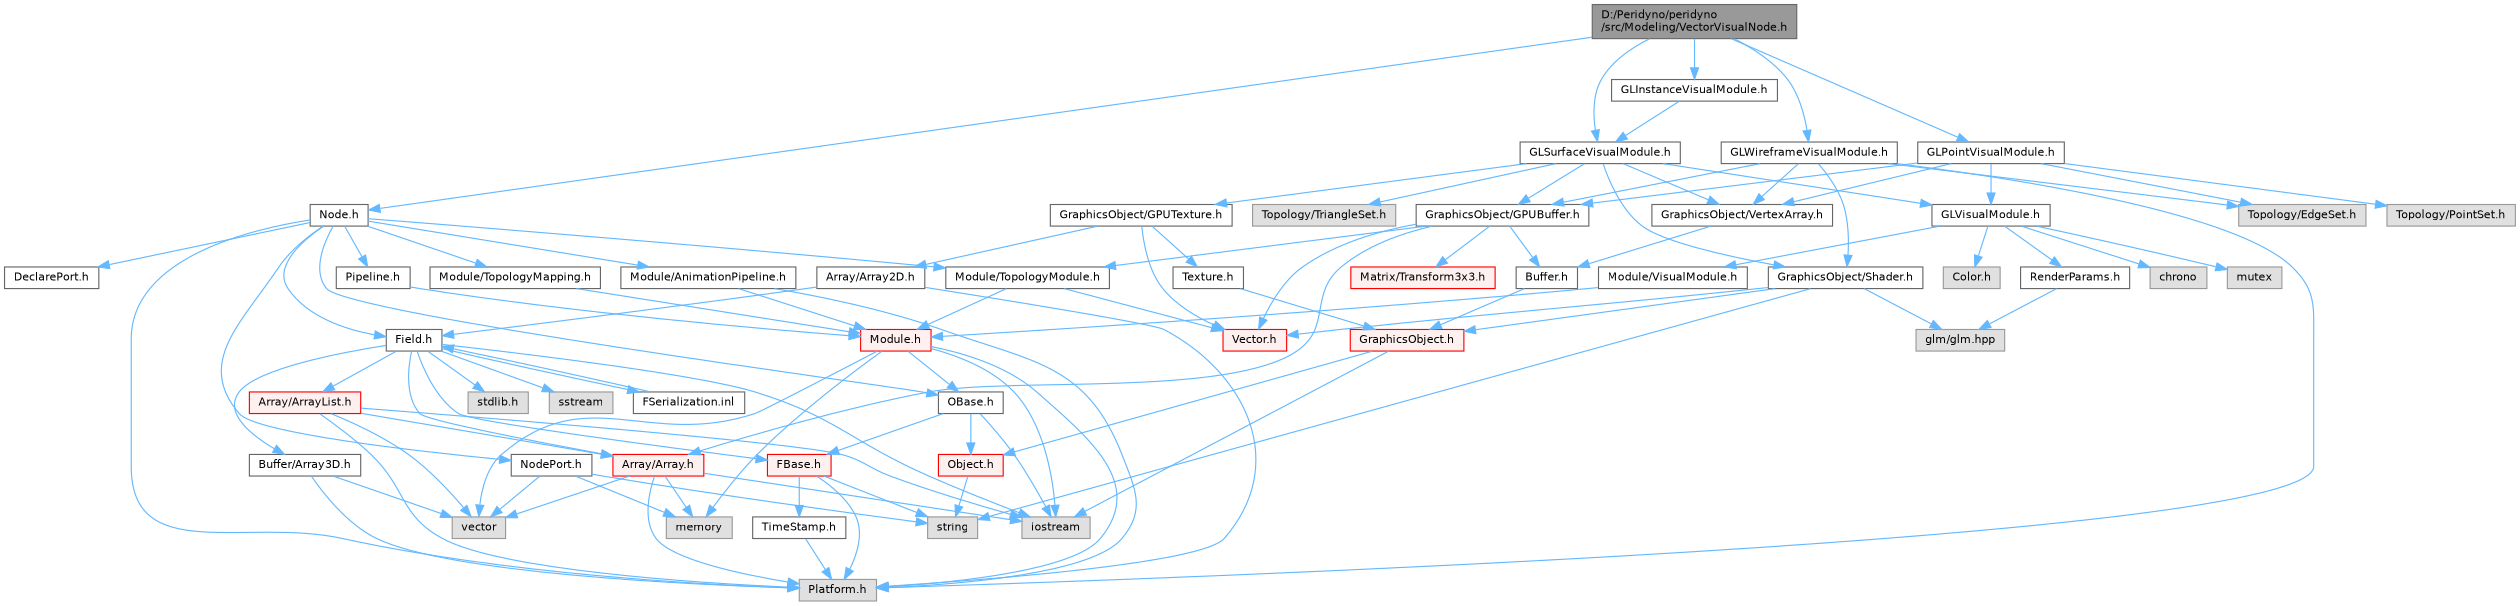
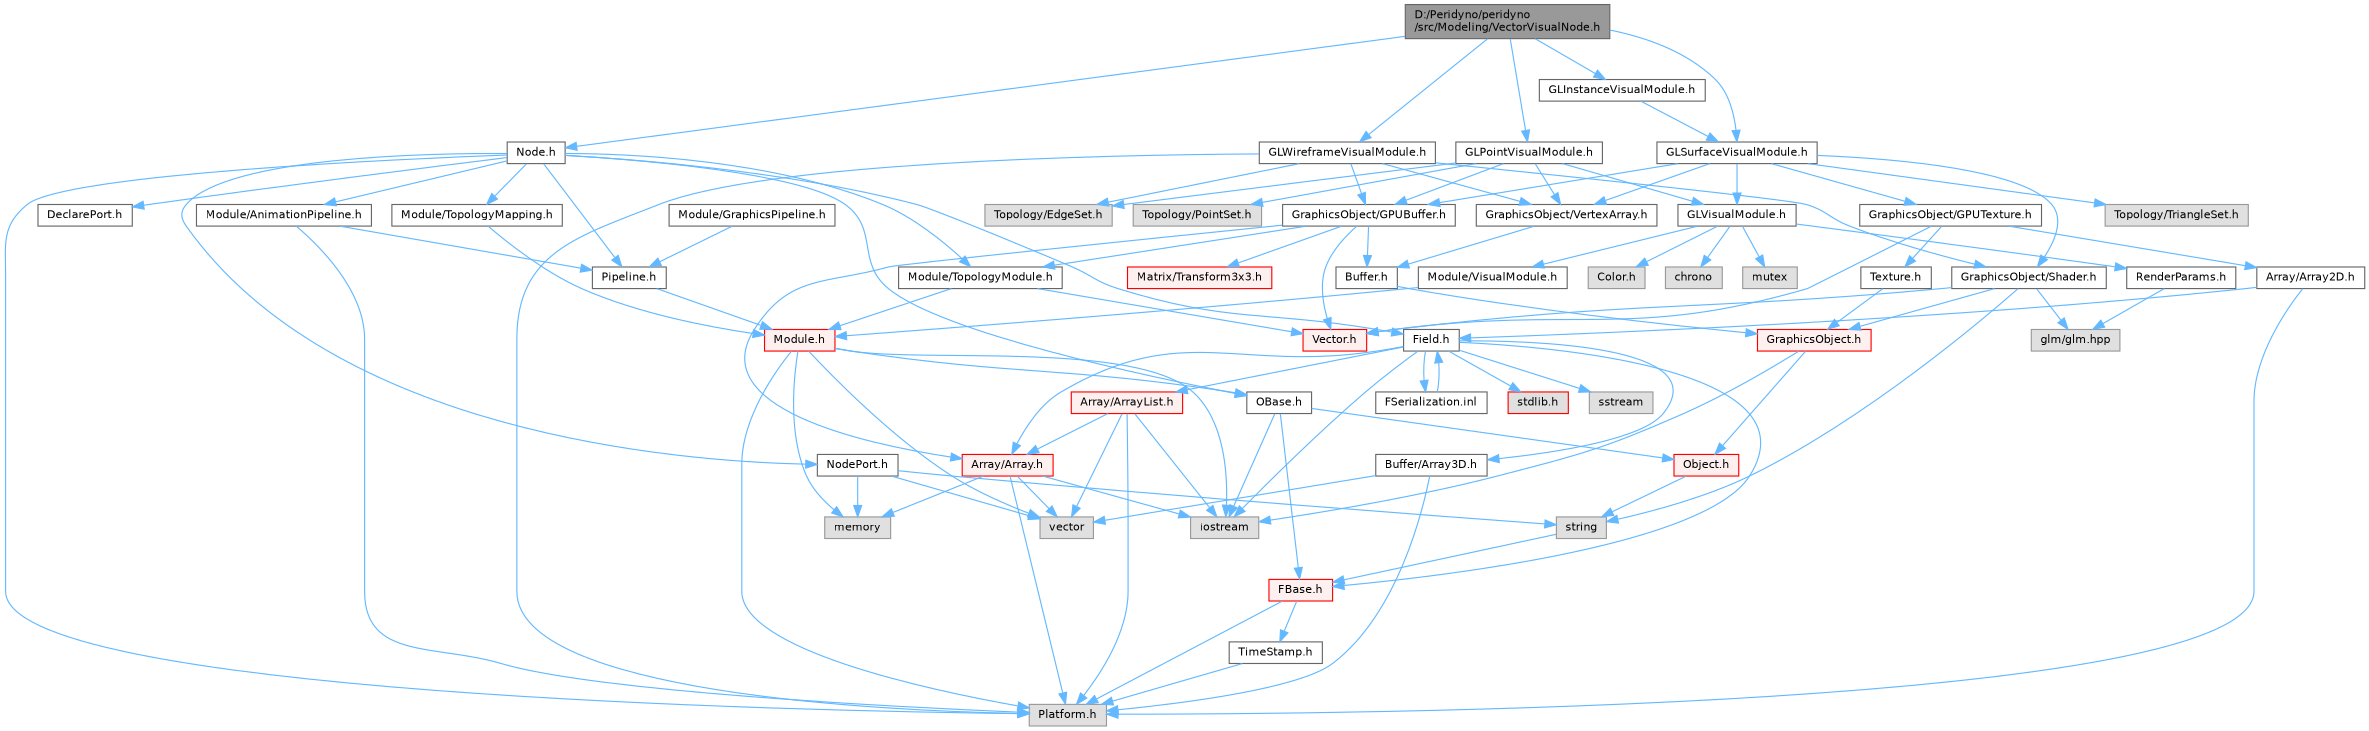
  digraph {
    node [color=grey40 fillcolor=white fontname=Helvetica fontsize=10 shape=box style=filled]
    edge [color=steelblue1 fontname=Helvetica fontsize=10 labelfontname=Helvetica labelfontsize=10 style=solid]
    n1 [color=gray40 fillcolor=grey60 fontcolor=black height=0.2 label="D:/Peridyno/peridyno\l/src/Modeling/VectorVisualNode.h" width=0.4]
    n2 [height=0.2 label="Node.h" width=0.4]
    n3 [height=0.2 label="GLWireframeVisualModule.h" width=0.4]
    n4 [height=0.2 label="GLPointVisualModule.h" width=0.4]
    n5 [height=0.2 label="GLSurfaceVisualModule.h" width=0.4]
    n6 [height=0.2 label="GLInstanceVisualModule.h" width=0.4]
    n7 [height=0.2 label="OBase.h" width=0.4]
    n8 [color=grey60 fillcolor="#E0E0E0" height=0.2 label="Platform.h" width=0.4]
    n9 [height=0.2 label="Field.h" width=0.4]
    n10 [height=0.2 label="DeclarePort.h" width=0.4]
    n11 [height=0.2 label="NodePort.h" width=0.4]
    n12 [height=0.2 label="Module/TopologyModule.h" width=0.4]
    n13 [height=0.2 label="Module/TopologyMapping.h" width=0.4]
    n14 [height=0.2 label="Module/AnimationPipeline.h" width=0.4]
    n15 [height=0.2 label="Pipeline.h" width=0.4]
    n16 [color=grey60 fillcolor="#E0E0E0" height=0.2 label="Topology/TriangleSet.h" width=0.4]
    n17 [color=grey60 fillcolor="#E0E0E0" height=0.2 label="Topology/EdgeSet.h" width=0.4]
    n18 [height=0.2 label="GraphicsObject/GPUBuffer.h" width=0.4]
    n19 [height=0.2 label="GraphicsObject/VertexArray.h" width=0.4]
    n20 [height=0.2 label="GraphicsObject/Shader.h" width=0.4]
    n21 [height=0.2 label="GLVisualModule.h" width=0.4]
    n22 [color=grey60 fillcolor="#E0E0E0" height=0.2 label="Topology/PointSet.h" width=0.4]
    n23 [height=0.2 label="GraphicsObject/GPUTexture.h" width=0.4]
    n24 [color=grey60 fillcolor="#E0E0E0" height=0.2 label=iostream width=0.4]
    n25 [color=red fillcolor="#FFF0F0" height=0.2 label="FBase.h" width=0.4]
    n26 [color=red fillcolor="#FFF0F0" height=0.2 label="Object.h" width=0.4]
-   n27 [color=grey60 fillcolor="#E0E0E0" height=0.2 label="stdlib.h" width=0.4]
+   n27 [color=red fillcolor="#E0E0E0" height=0.2 label="stdlib.h" width=0.4]
    n28 [color=grey60 fillcolor="#E0E0E0" height=0.2 label=sstream width=0.4]
    n29 [color=red fillcolor="#FFF0F0" height=0.2 label="Array/Array.h" width=0.4]
    n30 [height=0.2 label="Buffer/Array3D.h" width=0.4]
    n31 [color=red fillcolor="#FFF0F0" height=0.2 label="Array/ArrayList.h" width=0.4]
    n32 [height=0.2 label="FSerialization.inl" width=0.4]
    n33 [color=grey60 fillcolor="#E0E0E0" height=0.2 label=string width=0.4]
    n34 [color=grey60 fillcolor="#E0E0E0" height=0.2 label=vector width=0.4]
    n35 [color=grey60 fillcolor="#E0E0E0" height=0.2 label=memory width=0.4]
    n36 [color=red fillcolor="#FFF0F0" height=0.2 label="Vector.h" width=0.4]
    n37 [color=red fillcolor="#FFF0F0" height=0.2 label="Module.h" width=0.4]
+   n38 [height=0.2 label="Module/GraphicsPipeline.h" width=0.4]
    n39 [height=0.2 label="TimeStamp.h" width=0.4]
    n40 [height=0.2 label="Array/Array2D.h" width=0.4]
    n41 [color=grey60 fillcolor="#E0E0E0" height=0.2 label=chrono width=0.4]
    n42 [color=grey60 fillcolor="#E0E0E0" height=0.2 label=mutex width=0.4]
    n43 [height=0.2 label="Module/VisualModule.h" width=0.4]
    n44 [color=grey60 fillcolor="#E0E0E0" height=0.2 label="Color.h" width=0.4]
    n45 [height=0.2 label="RenderParams.h" width=0.4]
    n46 [height=0.2 label="Buffer.h" width=0.4]
    n47 [color=red fillcolor="#FFF0F0" height=0.2 label="Matrix/Transform3x3.h" width=0.4]
    n48 [color=grey60 fillcolor="#E0E0E0" height=0.2 label="glm/glm.hpp" width=0.4]
    n49 [color=red fillcolor="#FFF0F0" height=0.2 label="GraphicsObject.h" width=0.4]
    n50 [height=0.2 label="Texture.h" width=0.4]
    n1 -> n2
    n1 -> n3
    n1 -> n4
    n1 -> n5
    n1 -> n6
    n2 -> n7
    n2 -> n8
    n2 -> n9
    n2 -> n10
    n2 -> n11
    n2 -> n12
    n2 -> n13
    n2 -> n14
    n2 -> n15
    n3 -> n8
    n3 -> n17
    n3 -> n18
    n3 -> n19
    n3 -> n20
    n4 -> n17
    n4 -> n18
    n4 -> n19
    n4 -> n21
    n4 -> n22
    n5 -> n16
    n5 -> n18
    n5 -> n19
    n5 -> n20
    n5 -> n21
    n5 -> n23
    n6 -> n5
    n7 -> n24
    n7 -> n25
    n7 -> n26
    n9 -> n24
    n9 -> n25
    n9 -> n27
    n9 -> n28
    n9 -> n29
    n9 -> n30
    n9 -> n31
    n9 -> n32
    n11 -> n33
    n11 -> n34
    n11 -> n35
    n12 -> n36
    n12 -> n37
    n13 -> n37
    n14 -> n8
-   n14 -> n37
+   n14 -> n15
    n15 -> n37
    n18 -> n12
    n18 -> n29
    n18 -> n36
    n18 -> n46
    n18 -> n47
    n19 -> n46
    n20 -> n33
    n20 -> n36
    n20 -> n48
    n20 -> n49
    n21 -> n41
    n21 -> n42
    n21 -> n43
    n21 -> n44
    n21 -> n45
    n23 -> n36
    n23 -> n40
    n23 -> n50
    n25 -> n8
-   n25 -> n33
+   n33 -> n25
    n25 -> n39
    n26 -> n33
    n29 -> n8
    n29 -> n24
    n29 -> n34
    n29 -> n35
    n30 -> n8
    n30 -> n34
    n31 -> n8
    n31 -> n24
    n31 -> n29
    n31 -> n34
    n32 -> n9
    n37 -> n7
    n37 -> n8
    n37 -> n24
    n37 -> n34
    n37 -> n35
+   n38 -> n15
    n39 -> n8
    n40 -> n8
    n40 -> n9
    n43 -> n37
    n45 -> n48
    n46 -> n49
    n49 -> n24
    n49 -> n26
    n50 -> n49
  }
